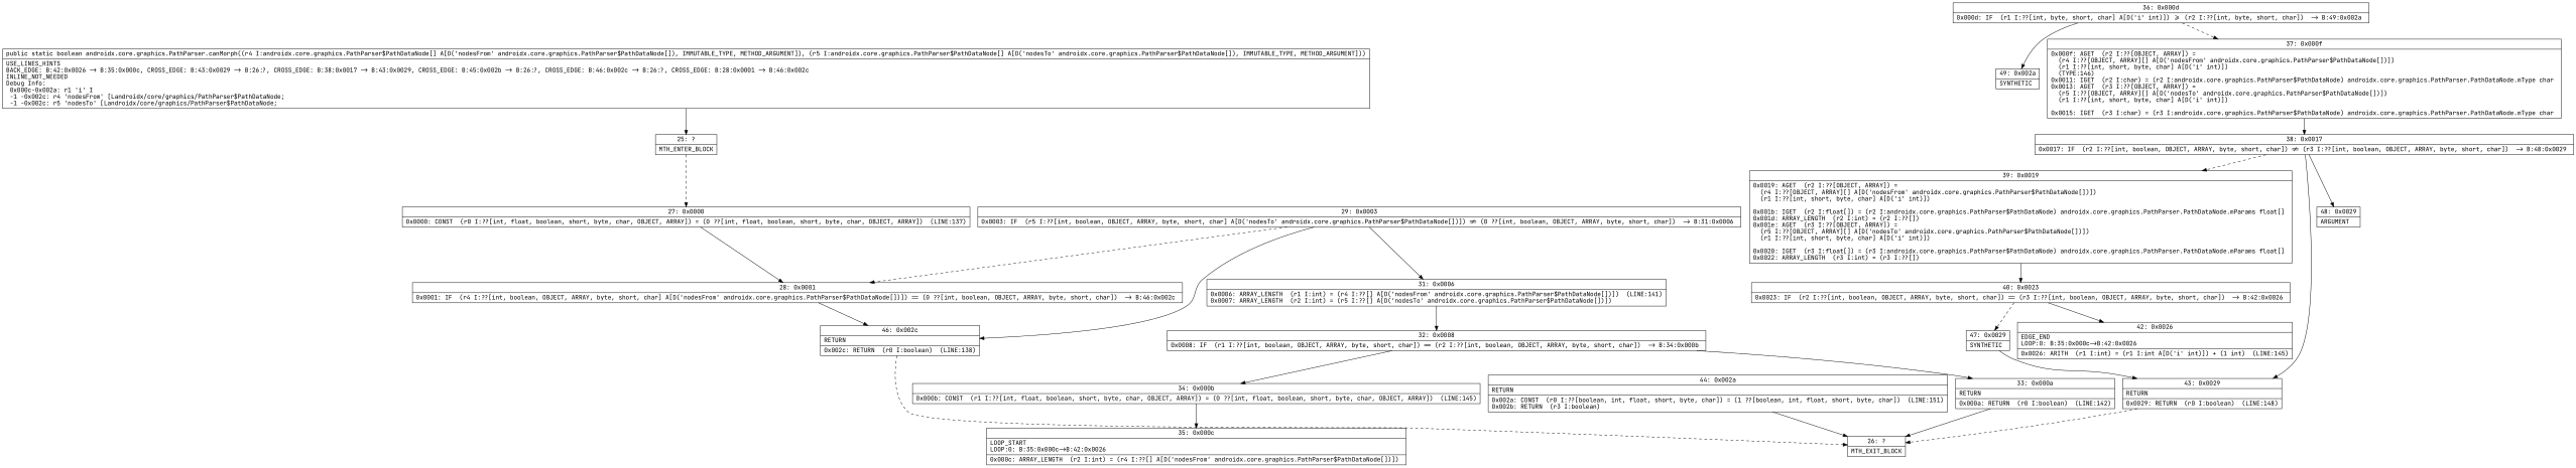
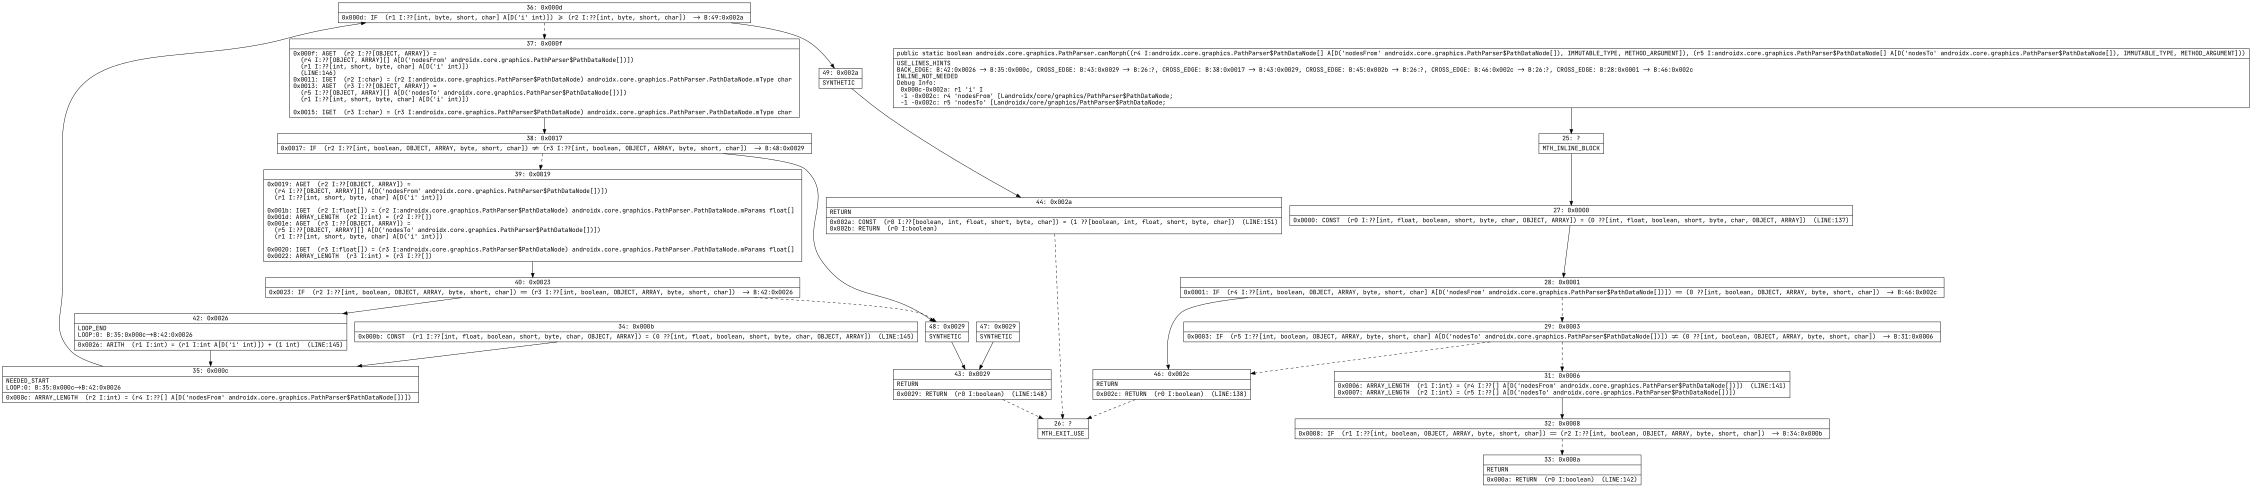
  digraph {
    fontname="JetBrains Mono"
    node [fontname="JetBrains Mono" shape=record]
    edge [fontname="JetBrains Mono"]
-   n1 [label="{25\:\ ?|MTH_ENTER_BLOCK\l}"]
+   n1 [label="{25\:\ ?|MTH_INLINE_BLOCK\l}"]
    n2 [label="{27\:\ 0x0000|0x0000: CONST  (r0 I:??[int, float, boolean, short, byte, char, OBJECT, ARRAY]) = (0 ??[int, float, boolean, short, byte, char, OBJECT, ARRAY])  (LINE:137)\l}"]
    n3 [label="{28\:\ 0x0001|0x0001: IF  (r4 I:??[int, boolean, OBJECT, ARRAY, byte, short, char] A[D('nodesFrom' androidx.core.graphics.PathParser$PathDataNode[])]) == (0 ??[int, boolean, OBJECT, ARRAY, byte, short, char])  \-\> B:46:0x002c \l}"]
    n4 [label="{29\:\ 0x0003|0x0003: IF  (r5 I:??[int, boolean, OBJECT, ARRAY, byte, short, char] A[D('nodesTo' androidx.core.graphics.PathParser$PathDataNode[])]) != (0 ??[int, boolean, OBJECT, ARRAY, byte, short, char])  \-\> B:31:0x0006 \l}"]
    n5 [label="{46\:\ 0x002c|RETURN\l|0x002c: RETURN  (r0 I:boolean)  (LINE:138)\l}"]
    n6 [label="{31\:\ 0x0006|0x0006: ARRAY_LENGTH  (r1 I:int) = (r4 I:??[] A[D('nodesFrom' androidx.core.graphics.PathParser$PathDataNode[])])  (LINE:141)\l0x0007: ARRAY_LENGTH  (r2 I:int) = (r5 I:??[] A[D('nodesTo' androidx.core.graphics.PathParser$PathDataNode[])]) \l}"]
-   n7 [label="{26\:\ ?|MTH_EXIT_BLOCK\l}"]
+   n7 [label="{26\:\ ?|MTH_EXIT_USE\l}"]
    n8 [label="{32\:\ 0x0008|0x0008: IF  (r1 I:??[int, boolean, OBJECT, ARRAY, byte, short, char]) == (r2 I:??[int, boolean, OBJECT, ARRAY, byte, short, char])  \-\> B:34:0x000b \l}"]
    n9 [label="{33\:\ 0x000a|RETURN\l|0x000a: RETURN  (r0 I:boolean)  (LINE:142)\l}"]
    n10 [label="{34\:\ 0x000b|0x000b: CONST  (r1 I:??[int, float, boolean, short, byte, char, OBJECT, ARRAY]) = (0 ??[int, float, boolean, short, byte, char, OBJECT, ARRAY])  (LINE:145)\l}"]
-   n11 [label="{35\:\ 0x000c|LOOP_START\lLOOP:0: B:35:0x000c\-\>B:42:0x0026\l|0x000c: ARRAY_LENGTH  (r2 I:int) = (r4 I:??[] A[D('nodesFrom' androidx.core.graphics.PathParser$PathDataNode[])]) \l}"]
+   n11 [label="{35\:\ 0x000c|NEEDED_START\lLOOP:0: B:35:0x000c\-\>B:42:0x0026\l|0x000c: ARRAY_LENGTH  (r2 I:int) = (r4 I:??[] A[D('nodesFrom' androidx.core.graphics.PathParser$PathDataNode[])]) \l}"]
    n12 [label="{36\:\ 0x000d|0x000d: IF  (r1 I:??[int, byte, short, char] A[D('i' int)]) \>= (r2 I:??[int, byte, short, char])  \-\> B:49:0x002a \l}"]
-   n13 [label="{37\:\ 0x000f|0x000f: AGET  (r2 I:??[OBJECT, ARRAY]) = \l  (r4 I:??[OBJECT, ARRAY][] A[D('nodesFrom' androidx.core.graphics.PathParser$PathDataNode[])])\l  (r1 I:??[int, short, byte, char] A[D('i' int)])\l  (TYPE:146)\l0x0011: IGET  (r2 I:char) = (r2 I:androidx.core.graphics.PathParser$PathDataNode) androidx.core.graphics.PathParser.PathDataNode.mType char \l0x0013: AGET  (r3 I:??[OBJECT, ARRAY]) = \l  (r5 I:??[OBJECT, ARRAY][] A[D('nodesTo' androidx.core.graphics.PathParser$PathDataNode[])])\l  (r1 I:??[int, short, byte, char] A[D('i' int)])\l \l0x0015: IGET  (r3 I:char) = (r3 I:androidx.core.graphics.PathParser$PathDataNode) androidx.core.graphics.PathParser.PathDataNode.mType char \l}"]
+   n13 [label="{37\:\ 0x000f|0x000f: AGET  (r2 I:??[OBJECT, ARRAY]) = \l  (r4 I:??[OBJECT, ARRAY][] A[D('nodesFrom' androidx.core.graphics.PathParser$PathDataNode[])])\l  (r1 I:??[int, short, byte, char] A[D('i' int)])\l  (LINE:146)\l0x0011: IGET  (r2 I:char) = (r2 I:androidx.core.graphics.PathParser$PathDataNode) androidx.core.graphics.PathParser.PathDataNode.mType char \l0x0013: AGET  (r3 I:??[OBJECT, ARRAY]) = \l  (r5 I:??[OBJECT, ARRAY][] A[D('nodesTo' androidx.core.graphics.PathParser$PathDataNode[])])\l  (r1 I:??[int, short, byte, char] A[D('i' int)])\l \l0x0015: IGET  (r3 I:char) = (r3 I:androidx.core.graphics.PathParser$PathDataNode) androidx.core.graphics.PathParser.PathDataNode.mType char \l}"]
    n14 [label="{49\:\ 0x002a|SYNTHETIC\l}"]
    n15 [label="{38\:\ 0x0017|0x0017: IF  (r2 I:??[int, boolean, OBJECT, ARRAY, byte, short, char]) != (r3 I:??[int, boolean, OBJECT, ARRAY, byte, short, char])  \-\> B:48:0x0029 \l}"]
-   n16 [label="{44\:\ 0x002a|RETURN\l|0x002a: CONST  (r0 I:??[boolean, int, float, short, byte, char]) = (1 ??[boolean, int, float, short, byte, char])  (LINE:151)\l0x002b: RETURN  (r3 I:boolean) \l}"]
+   n16 [label="{44\:\ 0x002a|RETURN\l|0x002a: CONST  (r0 I:??[boolean, int, float, short, byte, char]) = (1 ??[boolean, int, float, short, byte, char])  (LINE:151)\l0x002b: RETURN  (r0 I:boolean) \l}"]
    n17 [label="{39\:\ 0x0019|0x0019: AGET  (r2 I:??[OBJECT, ARRAY]) = \l  (r4 I:??[OBJECT, ARRAY][] A[D('nodesFrom' androidx.core.graphics.PathParser$PathDataNode[])])\l  (r1 I:??[int, short, byte, char] A[D('i' int)])\l \l0x001b: IGET  (r2 I:float[]) = (r2 I:androidx.core.graphics.PathParser$PathDataNode) androidx.core.graphics.PathParser.PathDataNode.mParams float[] \l0x001d: ARRAY_LENGTH  (r2 I:int) = (r2 I:??[]) \l0x001e: AGET  (r3 I:??[OBJECT, ARRAY]) = \l  (r5 I:??[OBJECT, ARRAY][] A[D('nodesTo' androidx.core.graphics.PathParser$PathDataNode[])])\l  (r1 I:??[int, short, byte, char] A[D('i' int)])\l \l0x0020: IGET  (r3 I:float[]) = (r3 I:androidx.core.graphics.PathParser$PathDataNode) androidx.core.graphics.PathParser.PathDataNode.mParams float[] \l0x0022: ARRAY_LENGTH  (r3 I:int) = (r3 I:??[]) \l}"]
-   n18 [label="{48\:\ 0x0029|ARGUMENT\l}"]
+   n18 [label="{48\:\ 0x0029|SYNTHETIC\l}"]
    n19 [label="{40\:\ 0x0023|0x0023: IF  (r2 I:??[int, boolean, OBJECT, ARRAY, byte, short, char]) == (r3 I:??[int, boolean, OBJECT, ARRAY, byte, short, char])  \-\> B:42:0x0026 \l}"]
    n20 [label="{43\:\ 0x0029|RETURN\l|0x0029: RETURN  (r0 I:boolean)  (LINE:148)\l}"]
-   n21 [label="{42\:\ 0x0026|EDGE_END\lLOOP:0: B:35:0x000c\-\>B:42:0x0026\l|0x0026: ARITH  (r1 I:int) = (r1 I:int A[D('i' int)]) + (1 int)  (LINE:145)\l}"]
+   n21 [label="{42\:\ 0x0026|LOOP_END\lLOOP:0: B:35:0x000c\-\>B:42:0x0026\l|0x0026: ARITH  (r1 I:int) = (r1 I:int A[D('i' int)]) + (1 int)  (LINE:145)\l}"]
    n22 [label="{47\:\ 0x0029|SYNTHETIC\l}"]
    n23 [label="{public static boolean androidx.core.graphics.PathParser.canMorph((r4 I:androidx.core.graphics.PathParser$PathDataNode[] A[D('nodesFrom' androidx.core.graphics.PathParser$PathDataNode[]), IMMUTABLE_TYPE, METHOD_ARGUMENT]), (r5 I:androidx.core.graphics.PathParser$PathDataNode[] A[D('nodesTo' androidx.core.graphics.PathParser$PathDataNode[]), IMMUTABLE_TYPE, METHOD_ARGUMENT]))  | USE_LINES_HINTS\lBACK_EDGE: B:42:0x0026 \-\> B:35:0x000c, CROSS_EDGE: B:43:0x0029 \-\> B:26:?, CROSS_EDGE: B:38:0x0017 \-\> B:43:0x0029, CROSS_EDGE: B:45:0x002b \-\> B:26:?, CROSS_EDGE: B:46:0x002c \-\> B:26:?, CROSS_EDGE: B:28:0x0001 \-\> B:46:0x002c\lINLINE_NOT_NEEDED\lDebug Info:\l  0x000c\-0x002a: r1 'i' I\l  \-1 \-0x002c: r4 'nodesFrom' [Landroidx\/core\/graphics\/PathParser$PathDataNode;\l  \-1 \-0x002c: r5 'nodesTo' [Landroidx\/core\/graphics\/PathParser$PathDataNode;\l}"]
-   n1 -> n2 [style=dashed]
+   n1 -> n2
    n2 -> n3
-   n4 -> n3 [style=dashed]
+   n3 -> n4 [style=dashed]
    n3 -> n5
-   n4 -> n5 [style=solid]
-   n4 -> n6
+   n4 -> n5 [style=dashed]
+   n4 -> n6 [style=dashed]
    n5 -> n7 [style=dashed]
    n6 -> n8
-   n8 -> n9 [style=solid]
-   n8 -> n10
-   n9 -> n7
+   n8 -> n9 [style=dashed]
    n10 -> n11
+   n11 -> n12
    n12 -> n13 [style=dashed]
    n12 -> n14
    n13 -> n15
+   n14 -> n16
    n15 -> n17 [style=dashed]
    n15 -> n18
-   n16 -> n7
+   n16 -> n7 [style=dashed]
    n17 -> n19
-   n15 -> n20
+   n18 -> n20
    n19 -> n21
-   n19 -> n22 [style=dashed]
+   n19 -> n18 [style=dashed]
    n20 -> n7 [style=dashed]
+   n21 -> n11
    n22 -> n20
    n23 -> n1
  }
